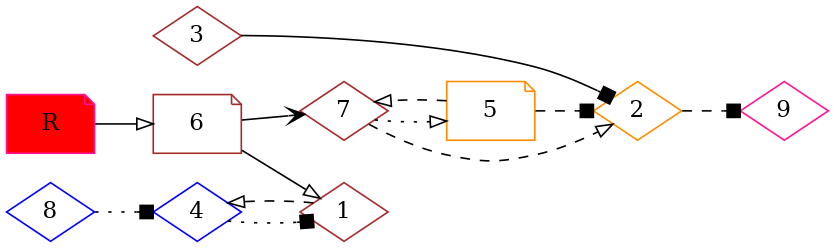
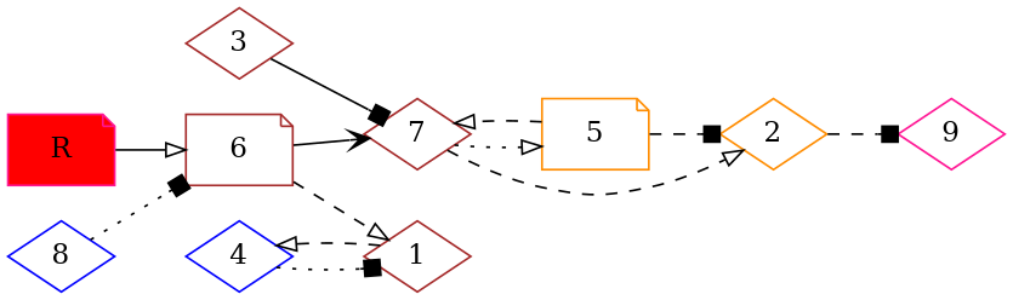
  digraph {
    rankdir=LR
    node [color=brown shape=diamond]
    edge [arrowhead=onormal style=dashed]
    4 [color=blue]
    1
    2 [color=darkorange]
    9 [color=deeppink]
    3
    5 [color=darkorange shape=note]
    7
    6 [shape=note]
    8 [color=blue]
    R [color=deeppink fillcolor="#ff0000" shape=note style=filled]
    4 -> 1 [arrowhead=box style=dotted]
    1 -> 4
    2 -> 9 [arrowhead=box]
-   3 -> 2 [arrowhead=box style=solid]
+   3 -> 7 [arrowhead=box style=solid]
    5 -> 2 [arrowhead=box]
    5 -> 7
    7 -> 2
    7 -> 5 [style=dotted]
-   6 -> 1 [style=solid]
+   6 -> 1
    6 -> 7 [arrowhead=vee style=solid]
-   8 -> 4 [arrowhead=box style=dotted]
+   8 -> 6 [arrowhead=box style=dotted]
    R -> 6 [style=solid]
  }
